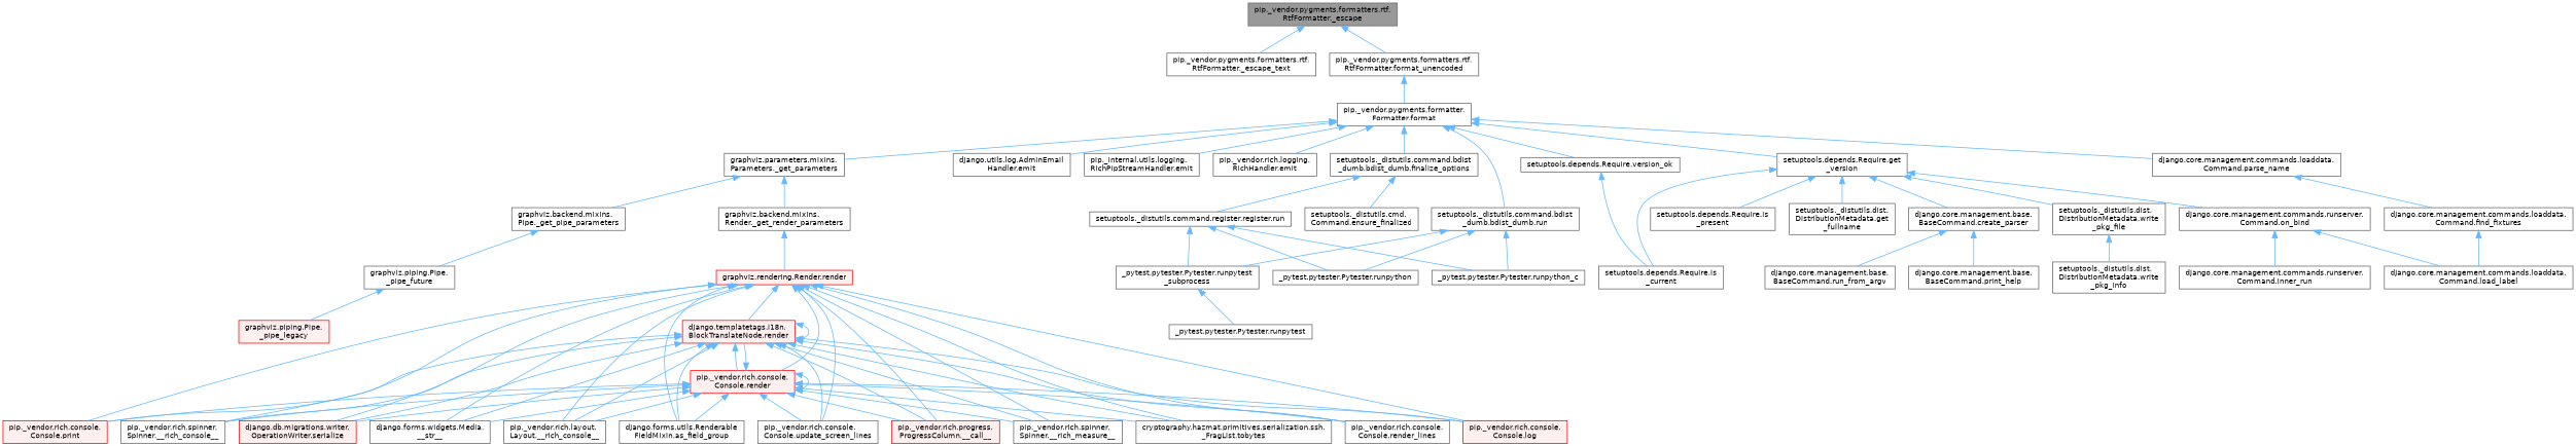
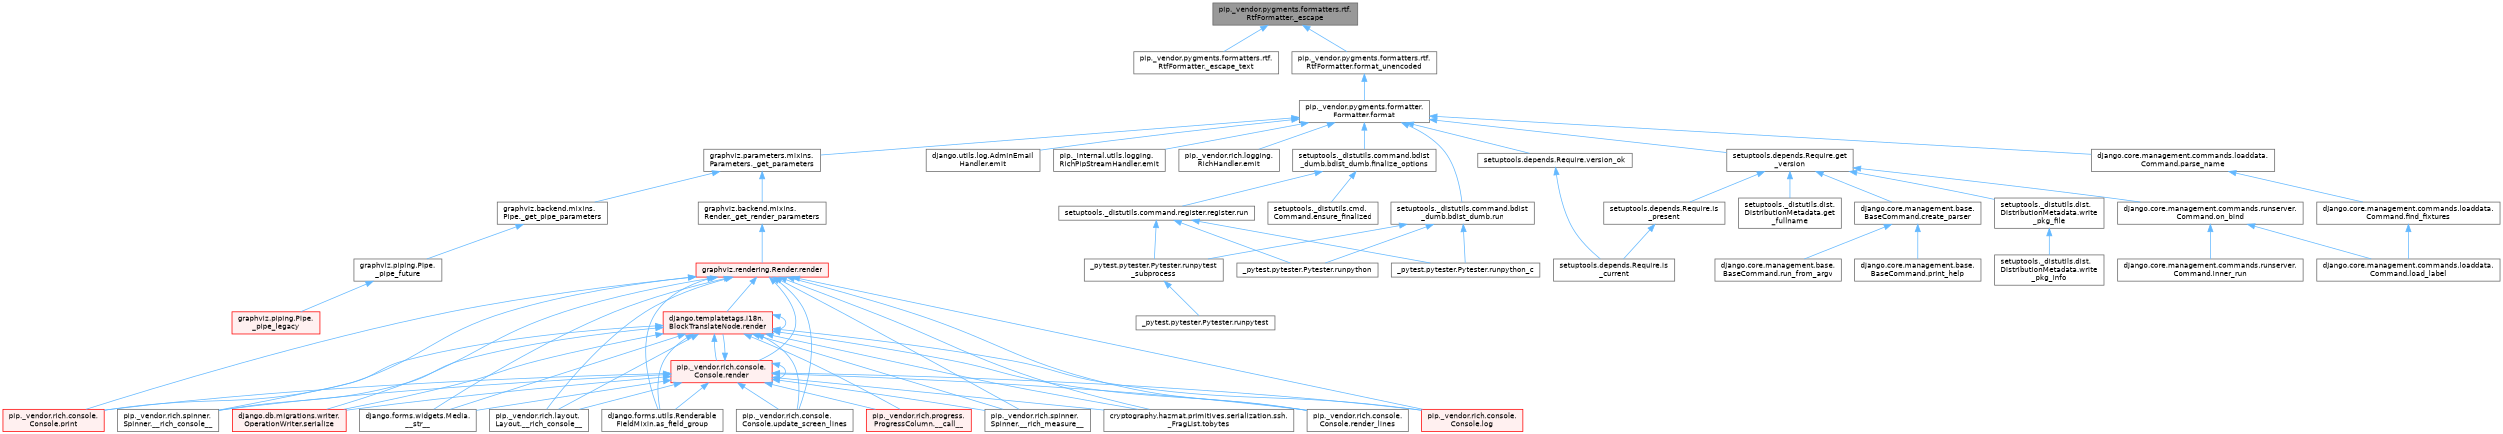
  digraph {
    rankdir=TB
    node [color=grey40 fillcolor=white fontname=Helvetica fontsize=10 shape=box style=filled]
    edge [color=steelblue1 dir=back fontname=Helvetica fontsize=10 labelfontname=Helvetica labelfontsize=10 style=solid]
    n1 [color=gray40 fillcolor=grey60 fontcolor=black height=0.2 label="pip._vendor.pygments.formatters.rtf.\lRtfFormatter._escape" width=0.4]
    n2 [height=0.2 label="pip._vendor.pygments.formatters.rtf.\lRtfFormatter._escape_text" width=0.4]
    n3 [height=0.2 label="pip._vendor.pygments.formatters.rtf.\lRtfFormatter.format_unencoded" width=0.4]
    n4 [height=0.2 label="pip._vendor.pygments.formatter.\lFormatter.format" width=0.4]
    n5 [height=0.2 label="graphviz.parameters.mixins.\lParameters._get_parameters" width=0.4]
    n6 [height=0.2 label="django.utils.log.AdminEmail\lHandler.emit" width=0.4]
    n7 [height=0.2 label="pip._internal.utils.logging.\lRichPipStreamHandler.emit" width=0.4]
    n8 [height=0.2 label="pip._vendor.rich.logging.\lRichHandler.emit" width=0.4]
    n9 [height=0.2 label="setuptools._distutils.command.bdist\l_dumb.bdist_dumb.finalize_options" width=0.4]
    n10 [height=0.2 label="setuptools.depends.Require.get\l_version" width=0.4]
    n11 [height=0.2 label="django.core.management.commands.loaddata.\lCommand.parse_name" width=0.4]
    n12 [height=0.2 label="setuptools._distutils.command.bdist\l_dumb.bdist_dumb.run" width=0.4]
    n13 [height=0.2 label="setuptools.depends.Require.version_ok" width=0.4]
    n14 [height=0.2 label="graphviz.backend.mixins.\lPipe._get_pipe_parameters" width=0.4]
    n15 [height=0.2 label="graphviz.backend.mixins.\lRender._get_render_parameters" width=0.4]
    n16 [height=0.2 label="setuptools._distutils.cmd.\lCommand.ensure_finalized" width=0.4]
    n17 [height=0.2 label="setuptools._distutils.command.register.register.run" width=0.4]
    n18 [height=0.2 label="django.core.management.base.\lBaseCommand.create_parser" width=0.4]
    n19 [height=0.2 label="setuptools._distutils.dist.\lDistributionMetadata.get\l_fullname" width=0.4]
    n20 [height=0.2 label="setuptools.depends.Require.is\l_current" width=0.4]
    n21 [height=0.2 label="setuptools.depends.Require.is\l_present" width=0.4]
    n22 [height=0.2 label="django.core.management.commands.runserver.\lCommand.on_bind" width=0.4]
    n23 [height=0.2 label="setuptools._distutils.dist.\lDistributionMetadata.write\l_pkg_file" width=0.4]
    n24 [height=0.2 label="django.core.management.commands.loaddata.\lCommand.find_fixtures" width=0.4]
    n25 [height=0.2 label="_pytest.pytester.Pytester.runpytest\l_subprocess" width=0.4]
    n26 [height=0.2 label="_pytest.pytester.Pytester.runpython" width=0.4]
    n27 [height=0.2 label="_pytest.pytester.Pytester.runpython_c" width=0.4]
    n28 [height=0.2 label="graphviz.piping.Pipe.\l_pipe_future" width=0.4]
    n29 [color=red fillcolor="#FFF0F0" height=0.2 label="graphviz.rendering.Render.render" width=0.4]
    n30 [color=red fillcolor="#FFF0F0" height=0.2 label="graphviz.piping.Pipe.\l_pipe_legacy" width=0.4]
    n31 [color=red fillcolor="#FFF0F0" height=0.2 label="pip._vendor.rich.progress.\lProgressColumn.__call__" width=0.4]
    n32 [height=0.2 label="pip._vendor.rich.layout.\lLayout.__rich_console__" width=0.4]
    n33 [height=0.2 label="pip._vendor.rich.spinner.\lSpinner.__rich_console__" width=0.4]
    n34 [height=0.2 label="pip._vendor.rich.spinner.\lSpinner.__rich_measure__" width=0.4]
    n35 [height=0.2 label="django.forms.widgets.Media.\l__str__" width=0.4]
    n36 [height=0.2 label="django.forms.utils.Renderable\lFieldMixin.as_field_group" width=0.4]
    n37 [color=red fillcolor="#FFF0F0" height=0.2 label="pip._vendor.rich.console.\lConsole.log" width=0.4]
    n38 [color=red fillcolor="#FFF0F0" height=0.2 label="pip._vendor.rich.console.\lConsole.print" width=0.4]
    n39 [color=red fillcolor="#FFF0F0" height=0.2 label="django.templatetags.i18n.\lBlockTranslateNode.render" width=0.4]
    n40 [color=red fillcolor="#FFF0F0" height=0.2 label="pip._vendor.rich.console.\lConsole.render" width=0.4]
    n41 [height=0.2 label="pip._vendor.rich.console.\lConsole.render_lines" width=0.4]
    n42 [color=red fillcolor="#FFF0F0" height=0.2 label="django.db.migrations.writer.\lOperationWriter.serialize" width=0.4]
    n43 [height=0.2 label="cryptography.hazmat.primitives.serialization.ssh.\l_FragList.tobytes" width=0.4]
    n44 [height=0.2 label="pip._vendor.rich.console.\lConsole.update_screen_lines" width=0.4]
    n45 [height=0.2 label="_pytest.pytester.Pytester.runpytest" width=0.4]
    n46 [height=0.2 label="django.core.management.base.\lBaseCommand.print_help" width=0.4]
    n47 [height=0.2 label="django.core.management.base.\lBaseCommand.run_from_argv" width=0.4]
    n48 [height=0.2 label="django.core.management.commands.runserver.\lCommand.inner_run" width=0.4]
    n49 [height=0.2 label="django.core.management.commands.loaddata.\lCommand.load_label" width=0.4]
    n50 [height=0.2 label="setuptools._distutils.dist.\lDistributionMetadata.write\l_pkg_info" width=0.4]
    n1 -> n2
    n1 -> n3
    n3 -> n4
    n4 -> n5
    n4 -> n6
    n4 -> n7
    n4 -> n8
    n4 -> n9
    n4 -> n10
    n4 -> n11
    n4 -> n12
    n4 -> n13
    n5 -> n14
    n5 -> n15
    n9 -> n16
    n9 -> n17
    n10 -> n18
    n10 -> n19
-   n10 -> n20
+   n21 -> n20
    n10 -> n21
    n10 -> n22
    n10 -> n23
    n11 -> n24
    n12 -> n25
    n12 -> n26
    n12 -> n27
    n13 -> n20
    n14 -> n28
    n15 -> n29
    n17 -> n25
    n17 -> n26
    n17 -> n27
    n18 -> n46
    n18 -> n47
    n22 -> n48
    n22 -> n49
    n23 -> n50
    n24 -> n49
    n25 -> n45
    n28 -> n30
-   n29 -> n31
    n29 -> n32
    n29 -> n33
    n29 -> n34
    n29 -> n35
    n29 -> n36
    n29 -> n37
    n29 -> n38
    n29 -> n39
    n29 -> n40
    n29 -> n41
    n29 -> n42
    n29 -> n43
    n29 -> n44
    n39 -> n31
    n39 -> n32
    n39 -> n33
    n39 -> n34
    n39 -> n35
    n39 -> n36
    n39 -> n37
    n39 -> n38
    n39 -> n39
    n39 -> n40
    n39 -> n41
    n39 -> n42
    n39 -> n43
    n39 -> n44
    n40 -> n31
    n40 -> n32
    n40 -> n33
    n40 -> n34
    n40 -> n35
    n40 -> n36
    n40 -> n37
    n40 -> n38
    n40 -> n39
    n40 -> n40
    n40 -> n41
    n40 -> n42
    n40 -> n43
    n40 -> n44
  }
